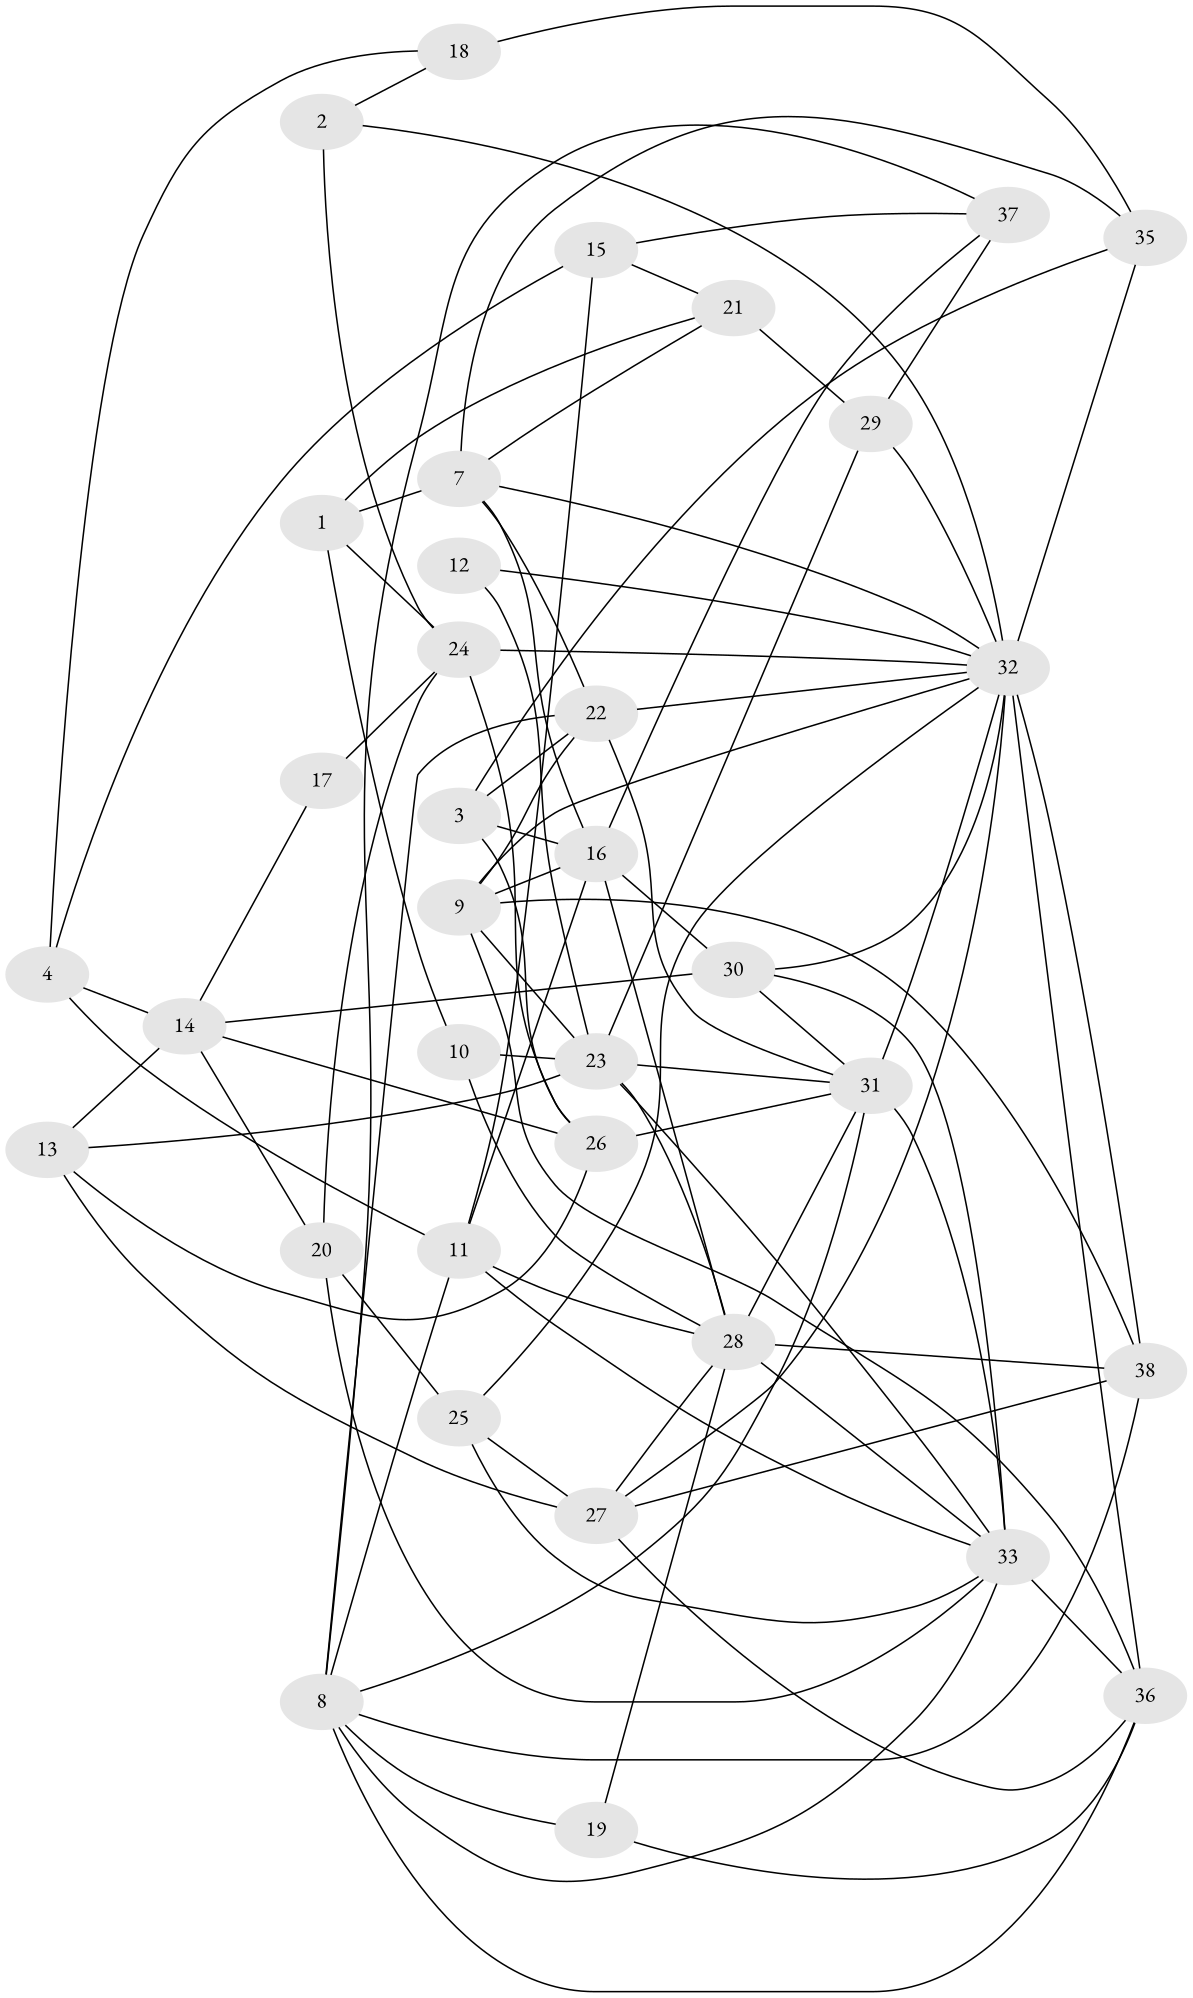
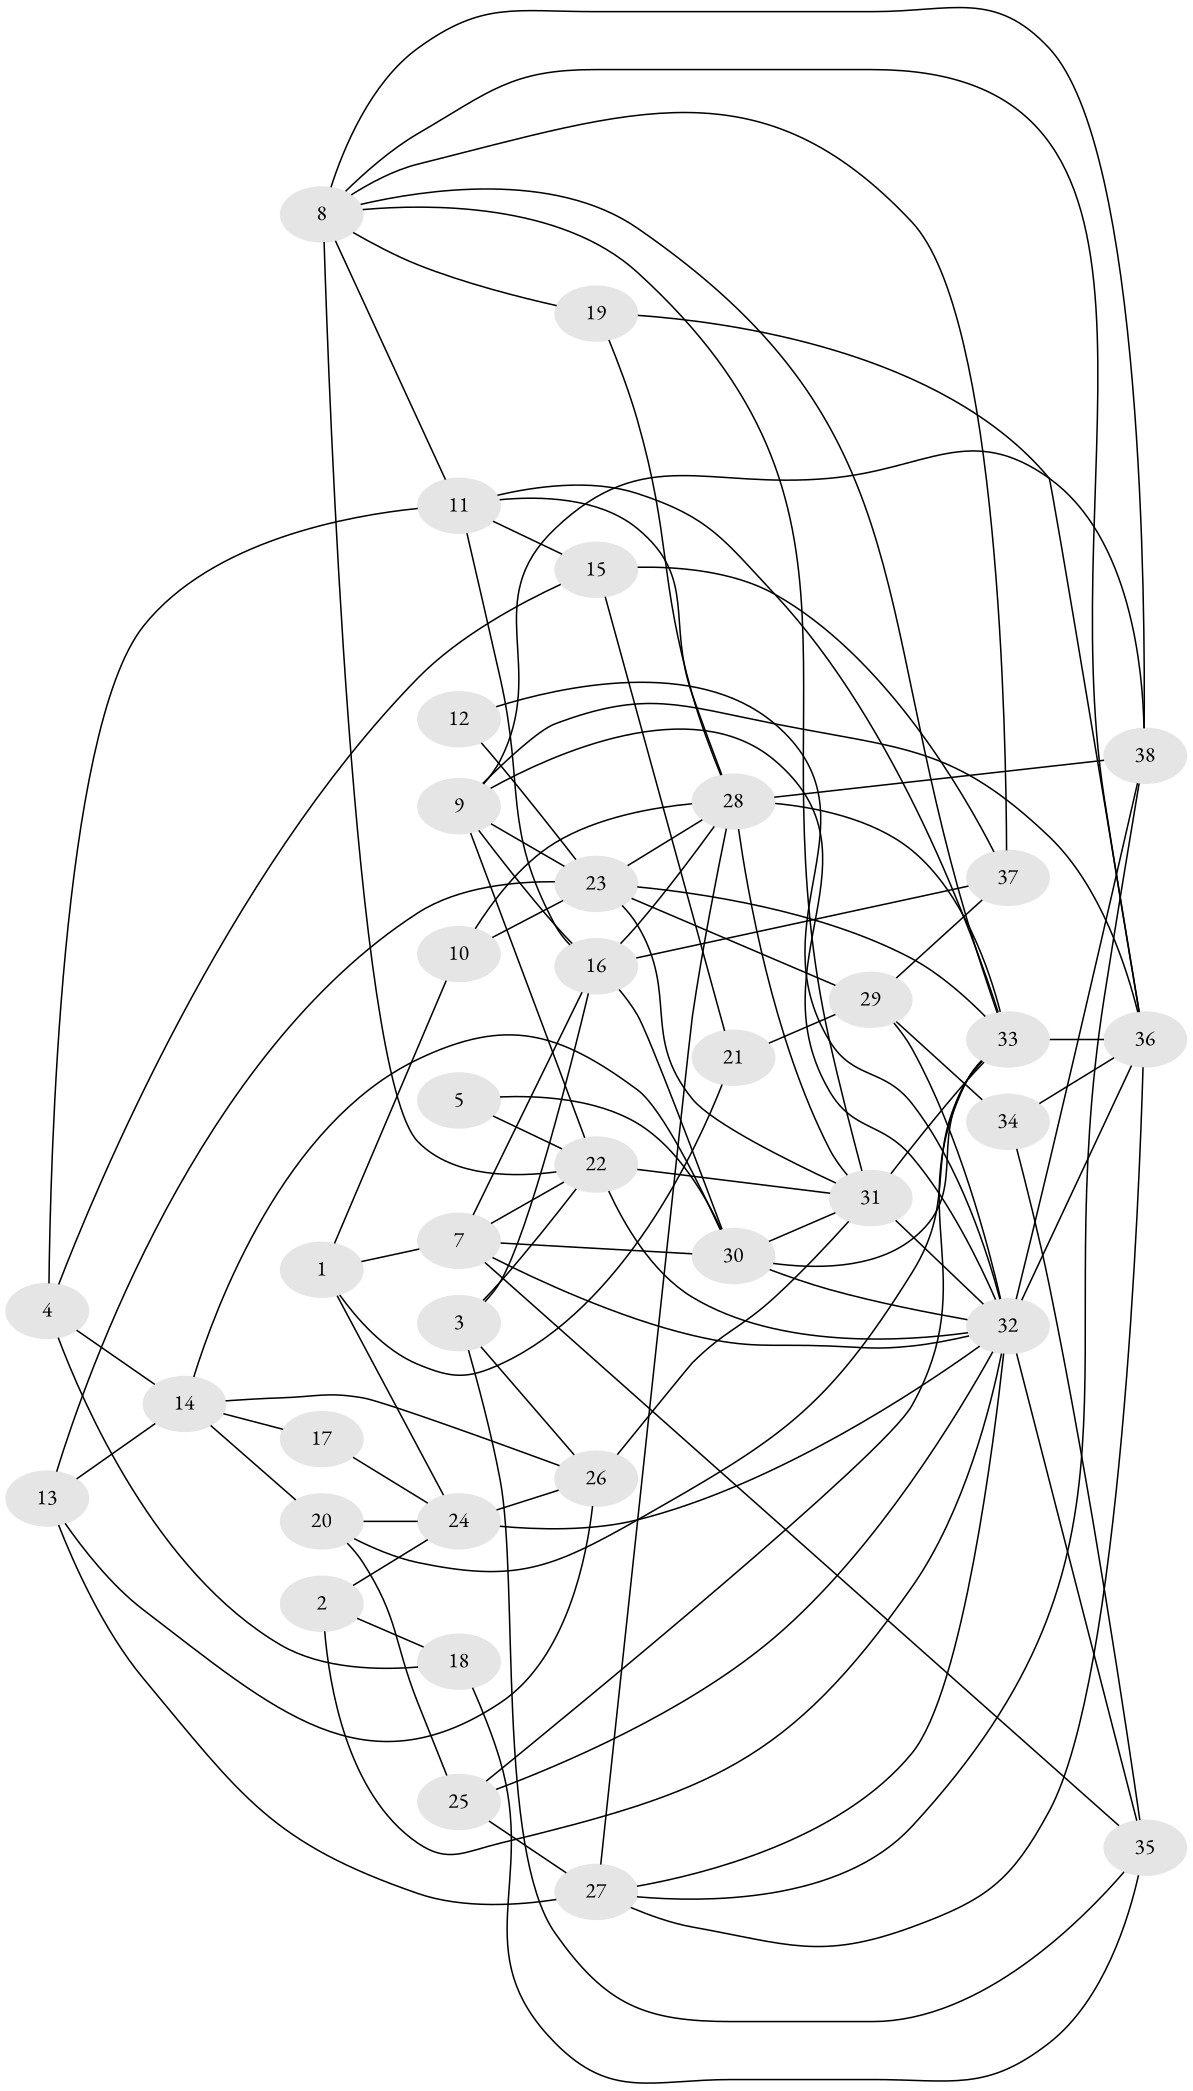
  graph {
    fontname="EB Garamond"
    rankdir=LR
    node [color=gray90 fontname="EB Garamond" style=filled]
    edge [fontname="EB Garamond" weight=1.0]
    1
    7
    10
    21
    24
    32
    16
    22
    35
    30
    28
    23
    29
    26
    2
    18
    36
    38
    3
    37
    31
    4
    11
    14
    15
    33
    17
    20
+   5
    8
    19
    9
    12
    13
    27
    25
+   34
    1 -- 7
    1 -- 10
    1 -- 21
    1 -- 24
    7 -- 32
    7 -- 16
    7 -- 22
    7 -- 35
-   7 -- 21
+   7 -- 30
    10 -- 28
    10 -- 23
    21 -- 29
    24 -- 32
    24 -- 26
    32 -- 35
    32 -- 36
    32 -- 38
    16 -- 30 [weight=2.0]
    16 -- 28
    16 -- 37
    22 -- 32
    22 -- 31
    30 -- 32
    30 -- 31
    30 -- 33 [weight=2.0]
    28 -- 38
    28 -- 31
    28 -- 33
    23 -- 28
    23 -- 29
    23 -- 31 [weight=2.0]
    23 -- 33 [weight=2.0]
    29 -- 32 [weight=2.0]
    29 -- 37
+   29 -- 34
    26 -- 31
    2 -- 24
    2 -- 32
    2 -- 18
    18 -- 35
    3 -- 16
    3 -- 22
    3 -- 35
    3 -- 26
    31 -- 32
    31 -- 33 [weight=2.0]
    4 -- 18
    4 -- 11
    4 -- 14
    4 -- 15
    11 -- 16
    11 -- 28
    11 -- 15
    11 -- 33
    14 -- 30
    14 -- 26
    14 -- 17
    14 -- 20
    15 -- 21
    15 -- 37
    33 -- 36
    17 -- 24
    20 -- 24
    20 -- 33
    20 -- 25
+   5 -- 22
+   5 -- 30
    8 -- 22
    8 -- 36
    8 -- 38
    8 -- 37
    8 -- 31
    8 -- 11
    8 -- 33
    8 -- 19
    19 -- 28
    19 -- 36
    9 -- 32
    9 -- 16
    9 -- 22
    9 -- 23
    9 -- 36
    9 -- 38
    12 -- 32
    12 -- 23
    13 -- 23
    13 -- 26
    13 -- 14
    13 -- 27
    27 -- 32
    27 -- 28
    27 -- 36
    27 -- 38
    25 -- 32
    25 -- 33
    25 -- 27
+   34 -- 35
+   34 -- 36
  }
